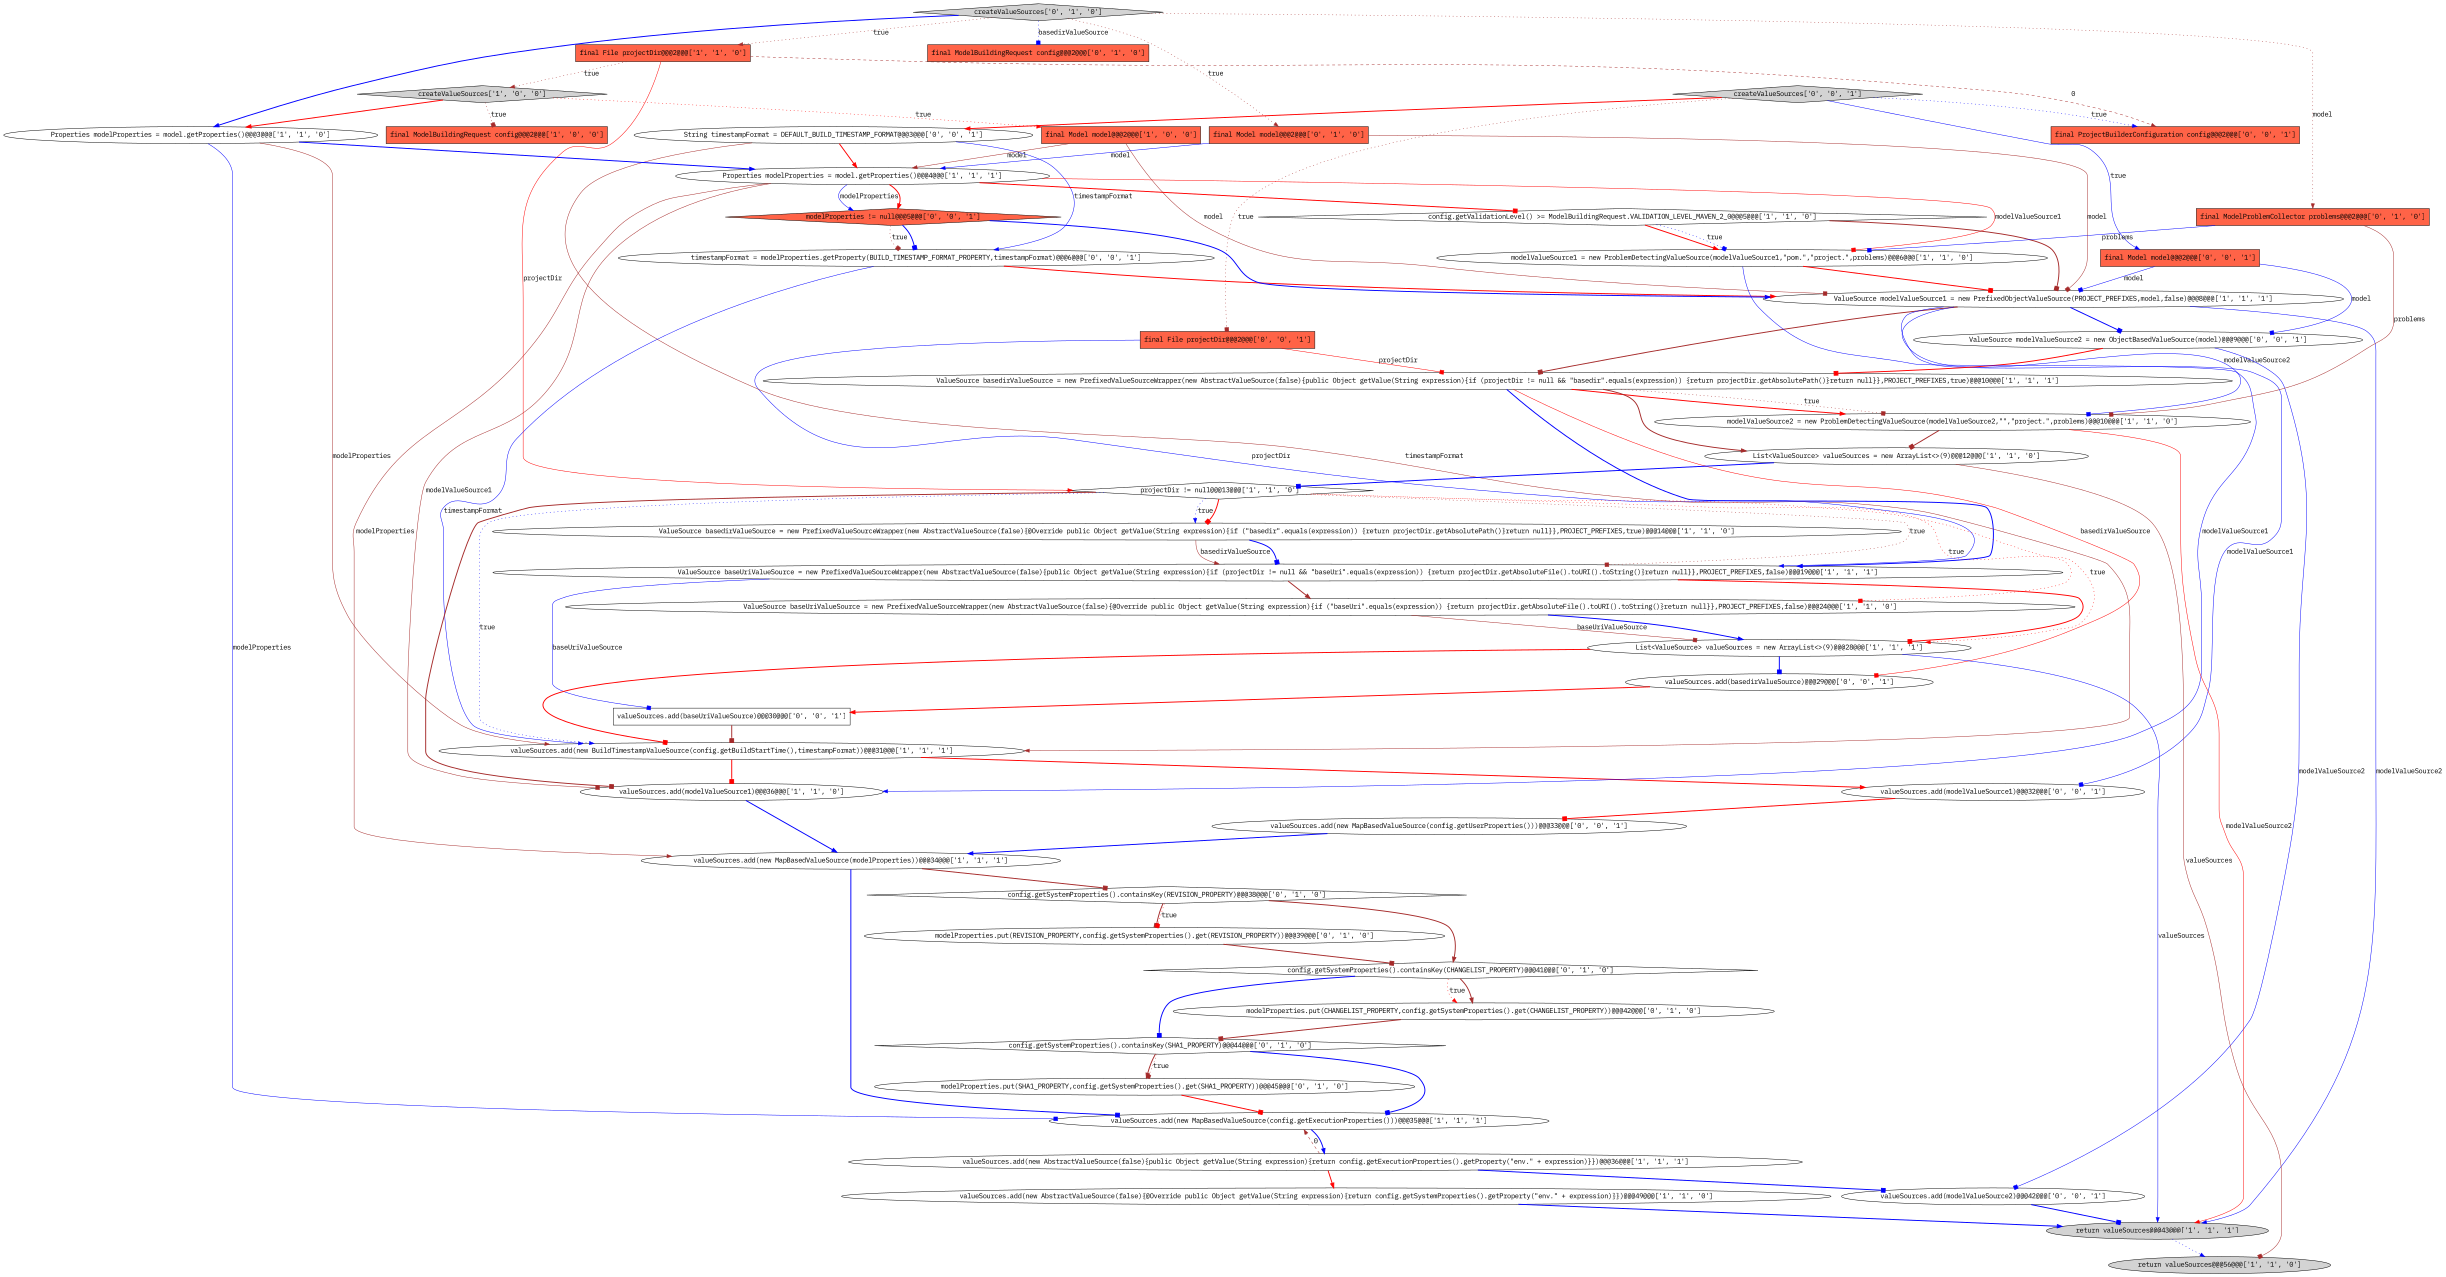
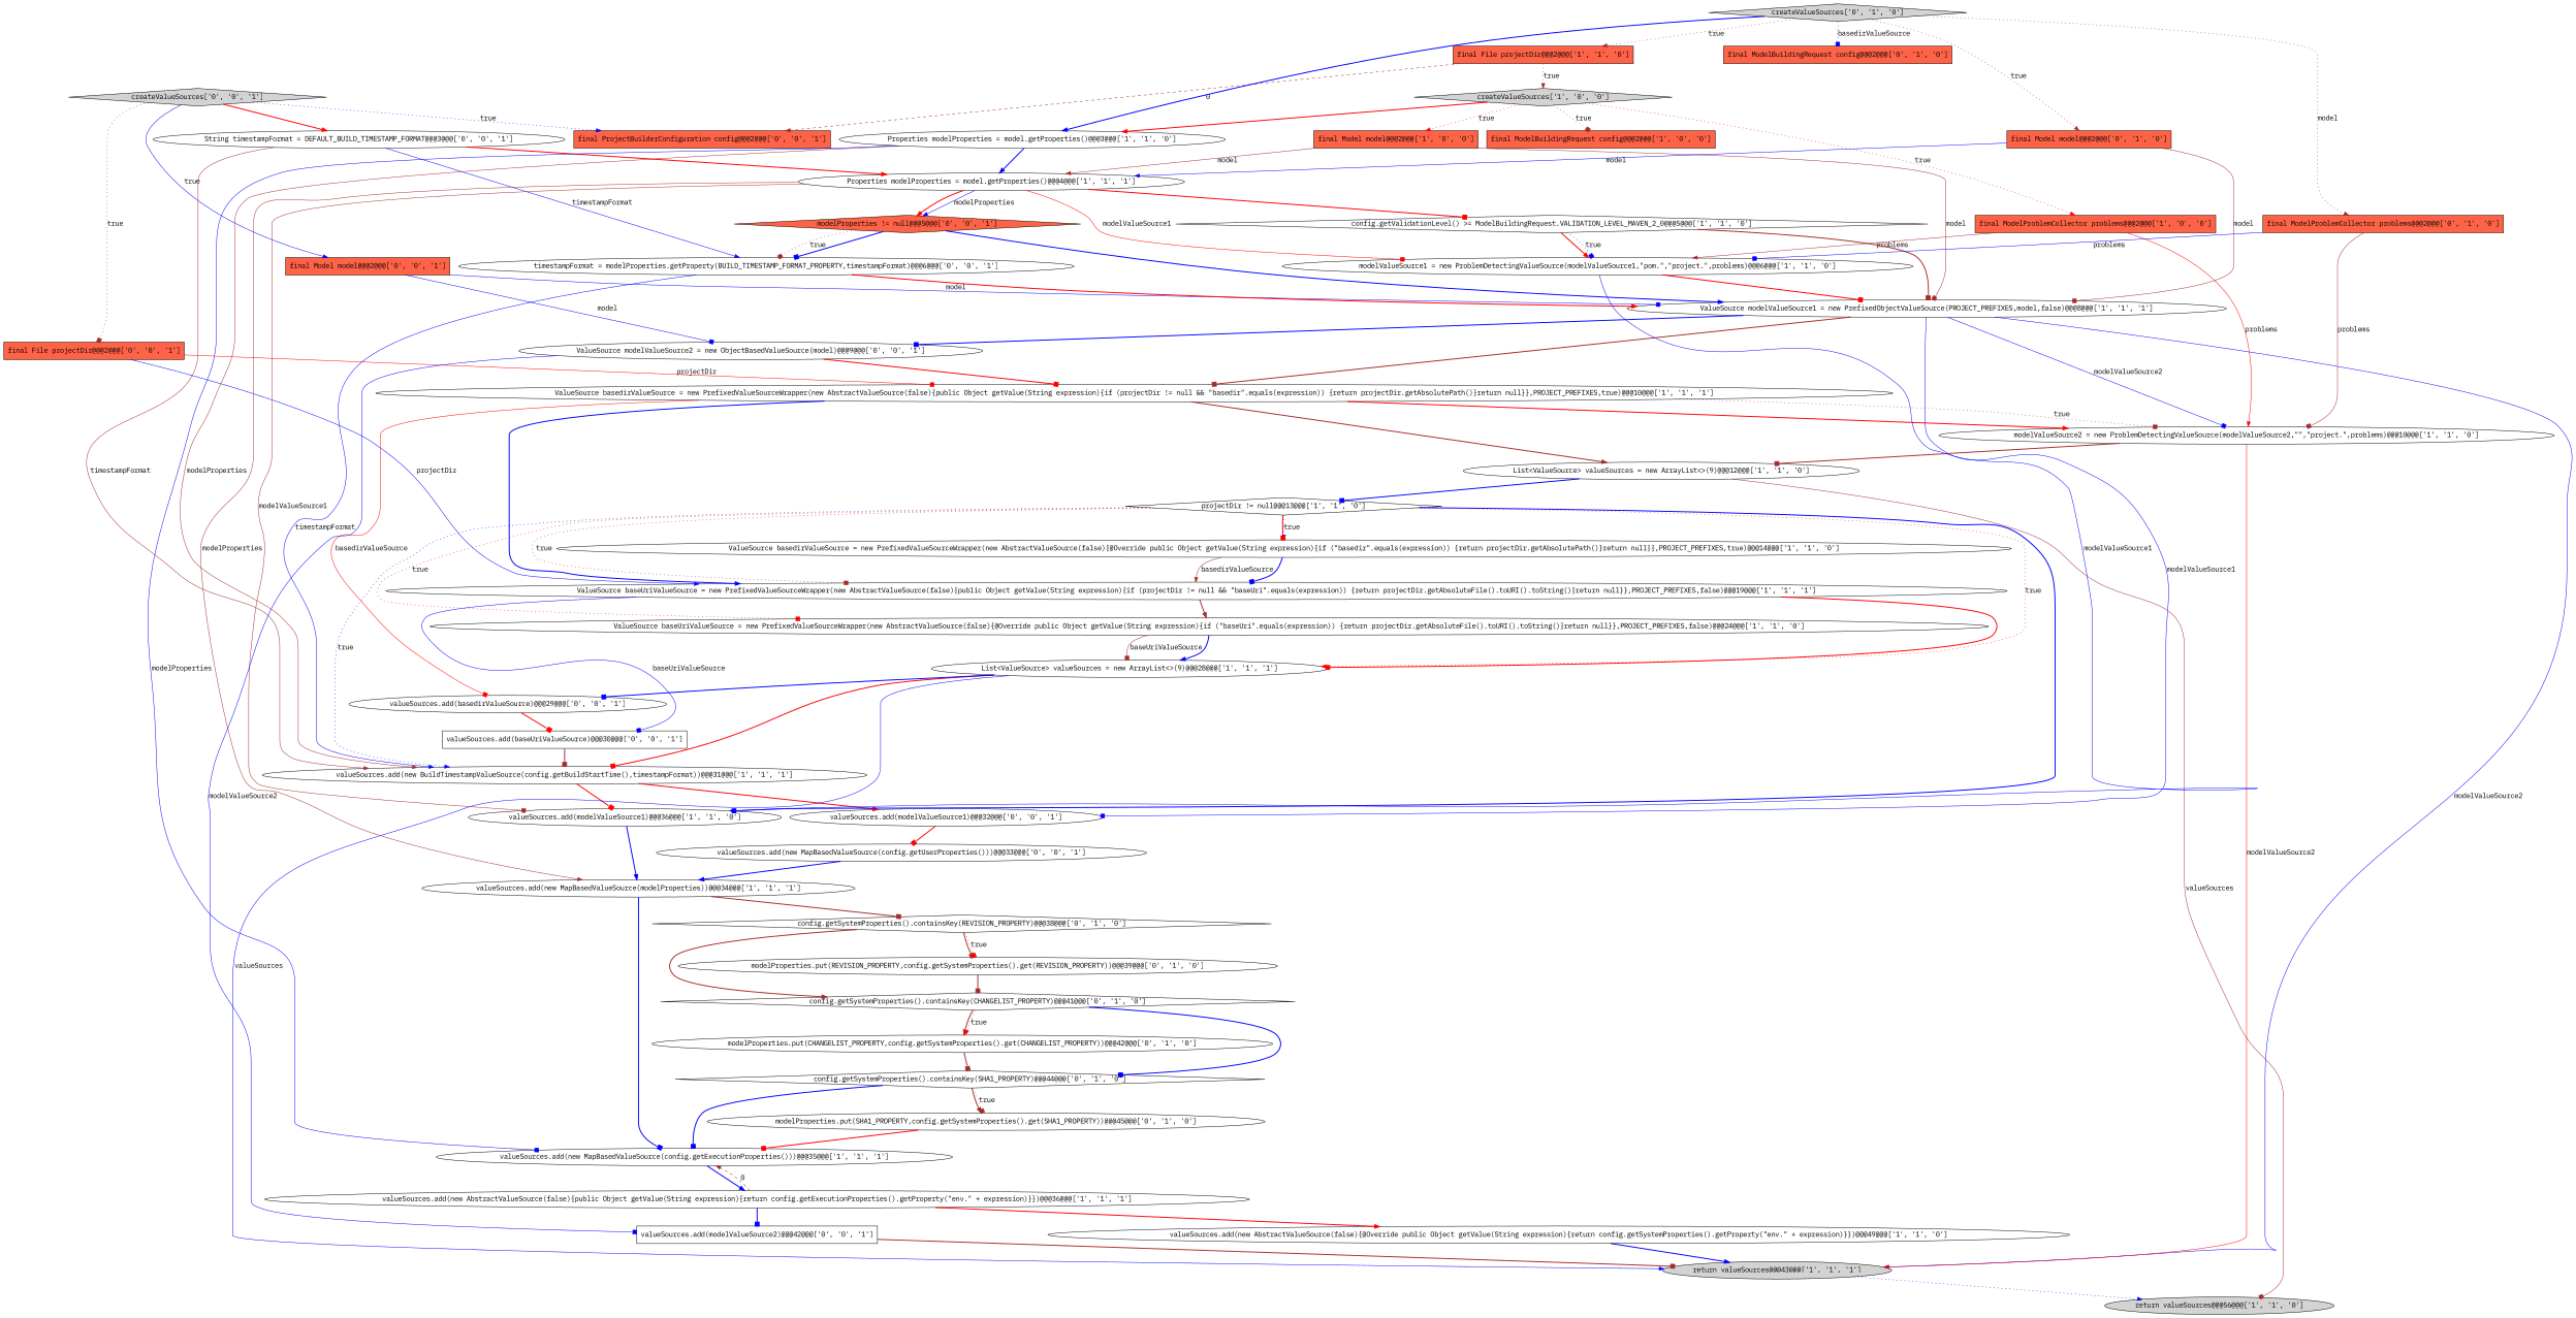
  digraph {
    fontname="IBM Plex Mono"
    node [fillcolor=white fontname="IBM Plex Mono" shape=ellipse style=filled]
    edge [arrowhead=normal color=blue fontname="IBM Plex Mono" style=bold]
    n1 [fillcolor=lightgray label="createValueSources['0', '0', '1']" shape=diamond]
    n2 [fillcolor=tomato label="final File projectDir@@@2@@@['0', '0', '1']" shape=box]
    n3 [fillcolor=tomato label="final ProjectBuilderConfiguration config@@@2@@@['0', '0', '1']" shape=box]
    n4 [label="String timestampFormat = DEFAULT_BUILD_TIMESTAMP_FORMAT@@@3@@@['0', '0', '1']"]
    n5 [fillcolor=tomato label="final Model model@@@2@@@['0', '0', '1']" shape=box]
    n6 [label="ValueSource basedirValueSource = new PrefixedValueSourceWrapper(new AbstractValueSource(false){public Object getValue(String expression){if (projectDir != null && \"basedir\".equals(expression)) {return projectDir.getAbsolutePath()}return null}},PROJECT_PREFIXES,true)@@@10@@@['1', '1', '1']"]
    n7 [label="ValueSource baseUriValueSource = new PrefixedValueSourceWrapper(new AbstractValueSource(false){public Object getValue(String expression){if (projectDir != null && \"baseUri\".equals(expression)) {return projectDir.getAbsoluteFile().toURI().toString()}return null}},PROJECT_PREFIXES,false)@@@19@@@['1', '1', '1']"]
    n8 [label="timestampFormat = modelProperties.getProperty(BUILD_TIMESTAMP_FORMAT_PROPERTY,timestampFormat)@@@6@@@['0', '0', '1']"]
    n9 [label="valueSources.add(new BuildTimestampValueSource(config.getBuildStartTime(),timestampFormat))@@@31@@@['1', '1', '1']"]
    n10 [label="Properties modelProperties = model.getProperties()@@@4@@@['1', '1', '1']"]
    n11 [label="ValueSource modelValueSource1 = new PrefixedObjectValueSource(PROJECT_PREFIXES,model,false)@@@8@@@['1', '1', '1']"]
    n12 [label="ValueSource modelValueSource2 = new ObjectBasedValueSource(model)@@@9@@@['0', '0', '1']"]
    n13 [label="modelValueSource2 = new ProblemDetectingValueSource(modelValueSource2,\"\",\"project.\",problems)@@@10@@@['1', '1', '0']"]
    n14 [label="valueSources.add(basedirValueSource)@@@29@@@['0', '0', '1']"]
    n15 [label="List<ValueSource> valueSources = new ArrayList<>(9)@@@12@@@['1', '1', '0']"]
    n16 [label="List<ValueSource> valueSources = new ArrayList<>(9)@@@28@@@['1', '1', '1']"]
    n17 [label="valueSources.add(baseUriValueSource)@@@30@@@['0', '0', '1']" shape=box]
    n18 [label="ValueSource baseUriValueSource = new PrefixedValueSourceWrapper(new AbstractValueSource(false){@Override public Object getValue(String expression){if (\"baseUri\".equals(expression)) {return projectDir.getAbsoluteFile().toURI().toString()}return null}},PROJECT_PREFIXES,false)@@@24@@@['1', '1', '0']"]
    n19 [fillcolor=lightgray label="createValueSources['1', '0', '0']" shape=diamond]
    n20 [label="Properties modelProperties = model.getProperties()@@@3@@@['1', '1', '0']"]
+   n21 [fillcolor=tomato label="final ModelProblemCollector problems@@@2@@@['1', '0', '0']" shape=box]
    n22 [fillcolor=tomato label="final Model model@@@2@@@['1', '0', '0']" shape=box]
    n23 [fillcolor=tomato label="final ModelBuildingRequest config@@@2@@@['1', '0', '0']" shape=box]
    n24 [label="valueSources.add(new MapBasedValueSource(config.getExecutionProperties()))@@@35@@@['1', '1', '1']"]
    n25 [label="modelValueSource1 = new ProblemDetectingValueSource(modelValueSource1,\"pom.\",\"project.\",problems)@@@6@@@['1', '1', '0']"]
    n26 [fillcolor=tomato label="final File projectDir@@@2@@@['1', '1', '0']" shape=box]
    n27 [label="projectDir != null@@@13@@@['1', '1', '0']" shape=diamond]
    n28 [label="config.getValidationLevel() >= ModelBuildingRequest.VALIDATION_LEVEL_MAVEN_2_0@@@5@@@['1', '1', '0']" shape=diamond]
    n29 [label="valueSources.add(modelValueSource1)@@@36@@@['1', '1', '0']"]
    n30 [fillcolor=lightgray label="return valueSources@@@43@@@['1', '1', '1']"]
    n31 [label="valueSources.add(modelValueSource1)@@@32@@@['0', '0', '1']"]
    n32 [label="valueSources.add(new MapBasedValueSource(modelProperties))@@@34@@@['1', '1', '1']"]
    n33 [label="config.getSystemProperties().containsKey(REVISION_PROPERTY)@@@38@@@['0', '1', '0']" shape=diamond]
    n34 [label="valueSources.add(new AbstractValueSource(false){public Object getValue(String expression){return config.getExecutionProperties().getProperty(\"env.\" + expression)}})@@@36@@@['1', '1', '1']"]
    n35 [label="config.getSystemProperties().containsKey(CHANGELIST_PROPERTY)@@@41@@@['0', '1', '0']" shape=diamond]
    n36 [label="modelProperties.put(REVISION_PROPERTY,config.getSystemProperties().get(REVISION_PROPERTY))@@@39@@@['0', '1', '0']"]
    n37 [label="valueSources.add(new AbstractValueSource(false){@Override public Object getValue(String expression){return config.getSystemProperties().getProperty(\"env.\" + expression)}})@@@49@@@['1', '1', '0']"]
-   n38 [label="valueSources.add(modelValueSource2)@@@42@@@['0', '0', '1']"]
+   n38 [label="valueSources.add(modelValueSource2)@@@42@@@['0', '0', '1']" shape=box]
    n39 [fillcolor=lightgray label="return valueSources@@@56@@@['1', '1', '0']"]
    n40 [fillcolor=tomato label="modelProperties != null@@@5@@@['0', '0', '1']" shape=diamond]
    n41 [fillcolor=tomato label="final ModelBuildingRequest config@@@2@@@['0', '1', '0']" shape=box]
    n42 [label="valueSources.add(new MapBasedValueSource(config.getUserProperties()))@@@33@@@['0', '0', '1']"]
    n43 [fillcolor=tomato label="final ModelProblemCollector problems@@@2@@@['0', '1', '0']" shape=box]
    n44 [label="modelProperties.put(CHANGELIST_PROPERTY,config.getSystemProperties().get(CHANGELIST_PROPERTY))@@@42@@@['0', '1', '0']"]
    n45 [label="config.getSystemProperties().containsKey(SHA1_PROPERTY)@@@44@@@['0', '1', '0']" shape=diamond]
    n46 [label="modelProperties.put(SHA1_PROPERTY,config.getSystemProperties().get(SHA1_PROPERTY))@@@45@@@['0', '1', '0']"]
    n47 [fillcolor=tomato label="final Model model@@@2@@@['0', '1', '0']" shape=box]
    n48 [fillcolor=lightgray label="createValueSources['0', '1', '0']" shape=diamond]
    n49 [label="ValueSource basedirValueSource = new PrefixedValueSourceWrapper(new AbstractValueSource(false){@Override public Object getValue(String expression){if (\"basedir\".equals(expression)) {return projectDir.getAbsolutePath()}return null}},PROJECT_PREFIXES,true)@@@14@@@['1', '1', '0']"]
    n1 -> n2 [arrowhead=box color=brown label=true style=dotted]
    n1 -> n3 [label=true style=dotted]
    n1 -> n4 [color=red]
    n1 -> n5 [label=true style=solid]
    n2 -> n6 [arrowhead=box color=red label=projectDir style=solid]
    n2 -> n7 [label=projectDir style=solid]
    n4 -> n8 [label=timestampFormat style=solid]
    n4 -> n9 [color=brown label=timestampFormat style=solid]
    n4 -> n10 [color=red]
    n5 -> n11 [arrowhead=box label=model style=solid]
    n5 -> n12 [arrowhead=box label=model style=solid]
    n6 -> n7
    n6 -> n13 [arrowhead=box color=brown label=true style=dotted]
    n6 -> n13 [color=red]
    n6 -> n14 [arrowhead=box color=red label=basedirValueSource style=solid]
    n6 -> n15 [color=brown]
    n7 -> n16 [arrowhead=box color=red]
    n7 -> n17 [arrowhead=box label=baseUriValueSource style=solid]
    n7 -> n18 [color=brown]
    n8 -> n9 [label=timestampFormat style=solid]
    n8 -> n11 [color=red]
    n9 -> n29 [arrowhead=box color=red]
    n9 -> n31 [color=red]
    n10 -> n25 [arrowhead=box color=red label=modelValueSource1 style=solid]
    n10 -> n28 [arrowhead=box color=red]
    n10 -> n29 [arrowhead=box color=brown label=modelValueSource1 style=solid]
    n10 -> n32 [color=brown label=modelProperties style=solid]
    n10 -> n40 [label=modelProperties style=solid]
    n10 -> n40 [color=red]
    n11 -> n6 [arrowhead=box color=brown]
    n11 -> n12 [arrowhead=box]
    n11 -> n13 [arrowhead=box label=modelValueSource2 style=solid]
    n11 -> n30 [label=modelValueSource2 style=solid]
    n11 -> n31 [arrowhead=box label=modelValueSource1 style=solid]
    n12 -> n6 [arrowhead=box color=red]
    n12 -> n38 [arrowhead=box label=modelValueSource2 style=solid]
    n13 -> n15 [arrowhead=box color=brown]
    n13 -> n30 [color=red label=modelValueSource2 style=solid]
-   n14 -> n17 [color=red]
+   n14 -> n17 [arrowhead=box color=red]
    n15 -> n27 [arrowhead=box]
    n15 -> n39 [arrowhead=box color=brown label=valueSources style=solid]
    n16 -> n9 [arrowhead=box color=red]
    n16 -> n14 [arrowhead=box]
    n16 -> n30 [label=valueSources style=solid]
    n17 -> n9 [arrowhead=box color=brown]
    n18 -> n16 [arrowhead=box color=brown label=baseUriValueSource style=solid]
    n18 -> n16
    n19 -> n20 [color=red]
+   n19 -> n21 [color=red label=true style=dotted]
    n19 -> n22 [color=red label=true style=dotted]
    n19 -> n23 [arrowhead=box color=brown label=true style=dotted]
    n20 -> n9 [color=brown label=modelProperties style=solid]
    n20 -> n10
    n20 -> n24 [arrowhead=box label=modelProperties style=solid]
+   n21 -> n13 [color=red label=problems style=solid]
+   n21 -> n25 [color=brown label=problems style=solid]
    n22 -> n10 [color=brown label=model style=solid]
    n22 -> n11 [arrowhead=box color=brown label=model style=solid]
    n24 -> n34
    n25 -> n11 [arrowhead=box color=red]
    n25 -> n29 [label=modelValueSource1 style=solid]
    n26 -> n3 [color=brown label=0 style=dashed]
    n26 -> n19 [color=brown label=true style=dotted]
-   n26 -> n27 [color=red label=projectDir style=solid]
    n27 -> n7 [arrowhead=box color=brown label=true style=dotted]
    n27 -> n9 [label=true style=dotted]
    n27 -> n16 [color=red label=true style=dotted]
    n27 -> n18 [arrowhead=box color=red label=true style=dotted]
-   n27 -> n29 [arrowhead=box color=brown]
+   n27 -> n29 [arrowhead=box]
    n27 -> n49 [label=true style=dotted]
    n27 -> n49 [arrowhead=box color=red]
    n28 -> n11 [arrowhead=box color=brown]
    n28 -> n25 [color=red]
    n28 -> n25 [arrowhead=box label=true style=dotted]
    n29 -> n32
    n30 -> n39 [style=dotted]
    n31 -> n42 [arrowhead=box color=red]
    n32 -> n24 [arrowhead=box]
    n32 -> n33 [arrowhead=box color=brown]
    n33 -> n35 [color=brown]
    n33 -> n36 [arrowhead=box color=brown]
    n33 -> n36 [arrowhead=box color=red label=true style=dotted]
    n34 -> n24 [color=brown label=0 style=dashed]
    n34 -> n37 [color=red]
    n34 -> n38 [arrowhead=box]
    n35 -> n44 [color=brown]
    n35 -> n44 [color=red label=true style=dotted]
    n35 -> n45 [arrowhead=box]
    n36 -> n35 [arrowhead=box color=brown]
    n37 -> n30
-   n38 -> n30 [arrowhead=box]
+   n38 -> n30 [arrowhead=box color=brown]
    n40 -> n8 [arrowhead=box]
    n40 -> n8 [arrowhead=box color=brown label=true style=dotted]
    n40 -> n11
    n42 -> n32
    n43 -> n13 [arrowhead=box color=brown label=problems style=solid]
    n43 -> n25 [arrowhead=box label=problems style=solid]
    n44 -> n45 [arrowhead=box color=brown]
    n45 -> n24 [arrowhead=box]
    n45 -> n46 [color=brown]
    n45 -> n46 [arrowhead=box color=brown label=true style=dotted]
    n46 -> n24 [arrowhead=box color=red]
    n47 -> n10 [label=model style=solid]
    n47 -> n11 [arrowhead=box color=brown label=model style=solid]
    n48 -> n20
    n48 -> n26 [color=brown label=true style=dotted]
    n48 -> n41 [arrowhead=box label=basedirValueSource style=dotted]
    n48 -> n43 [color=brown label=model style=dotted]
    n48 -> n47 [color=brown label=true style=dotted]
    n49 -> n7 [color=brown label=basedirValueSource style=solid]
    n49 -> n7 [arrowhead=box]
  }
